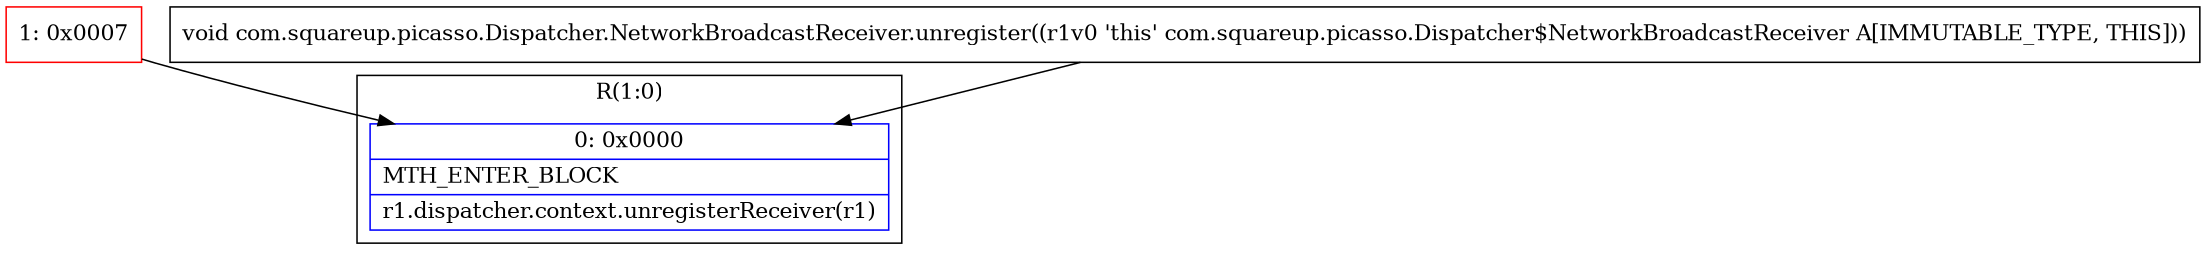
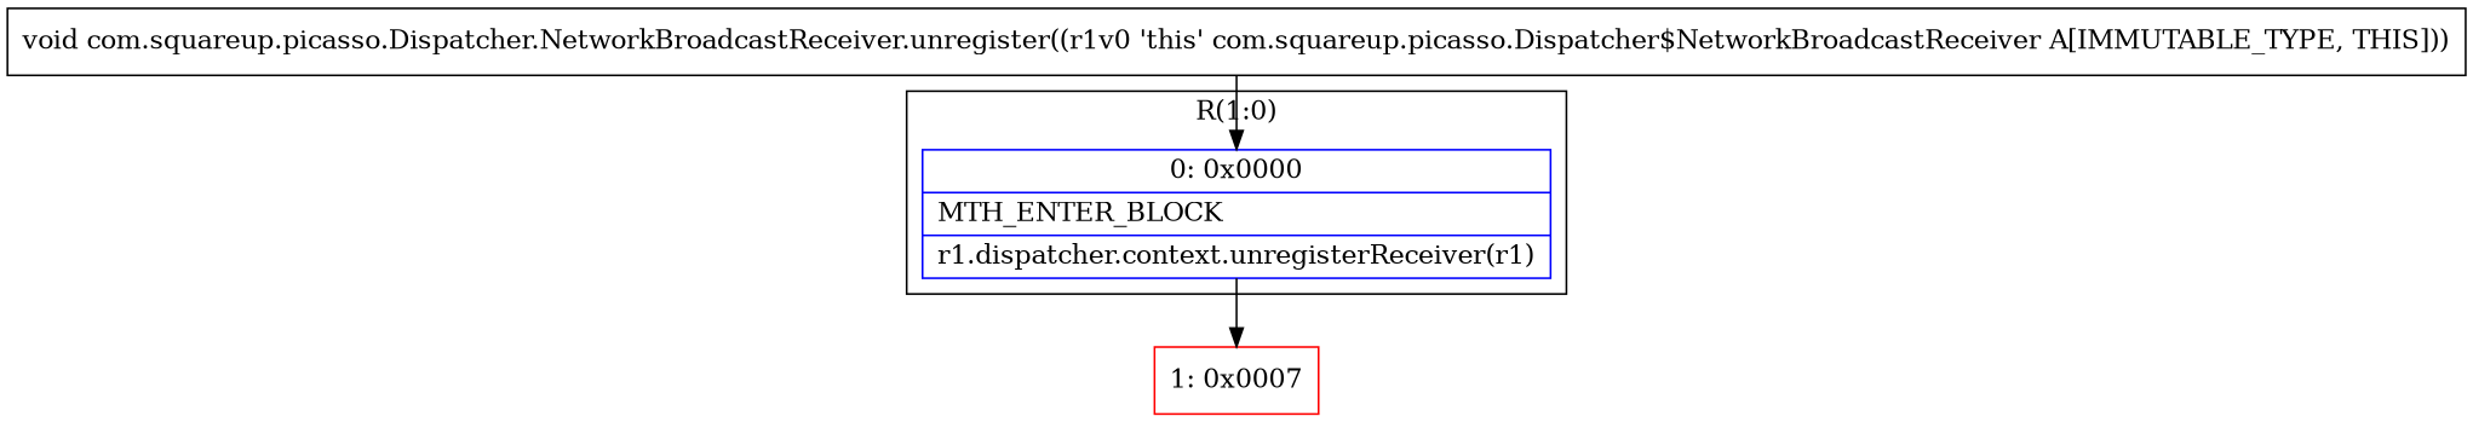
  digraph {
    node [shape=record]
    n1 [color=blue label="{0\:\ 0x0000|MTH_ENTER_BLOCK\l|r1.dispatcher.context.unregisterReceiver(r1)\l}"]
    n2 [color=red label="{1\:\ 0x0007}"]
    n3 [label="{void com.squareup.picasso.Dispatcher.NetworkBroadcastReceiver.unregister((r1v0 'this' com.squareup.picasso.Dispatcher$NetworkBroadcastReceiver A[IMMUTABLE_TYPE, THIS])) }"]
    subgraph cluster_1 {
      label="R(1:0)"
      n1
    }
-   n2 -> n1
+   n1 -> n2
    n3 -> n1
  }
